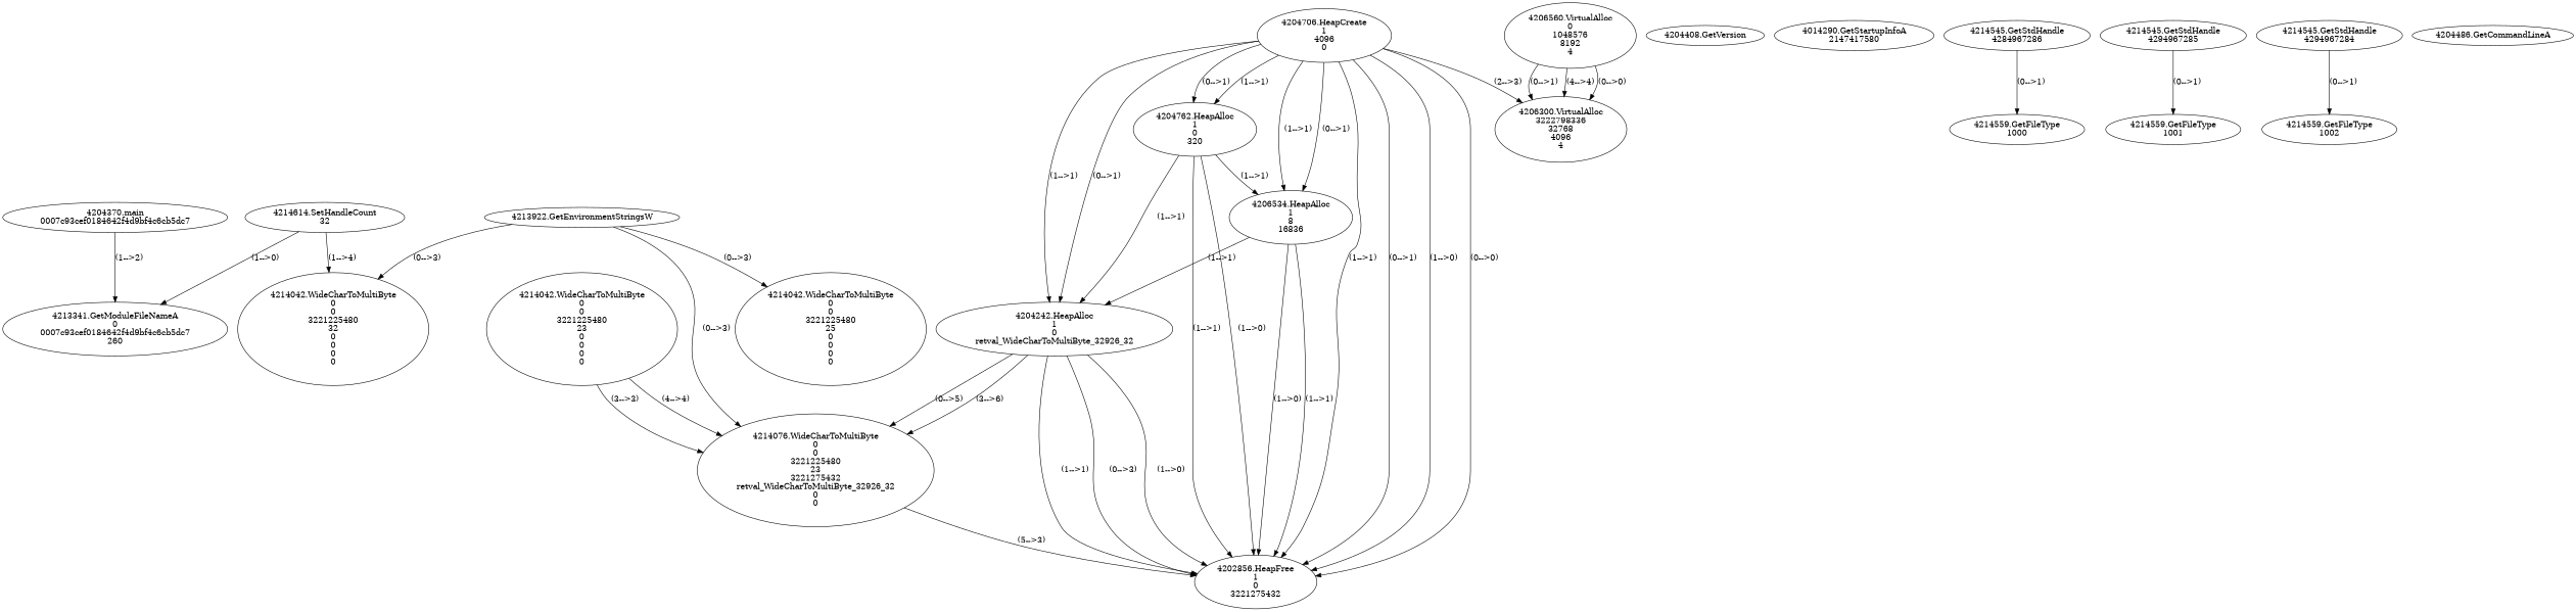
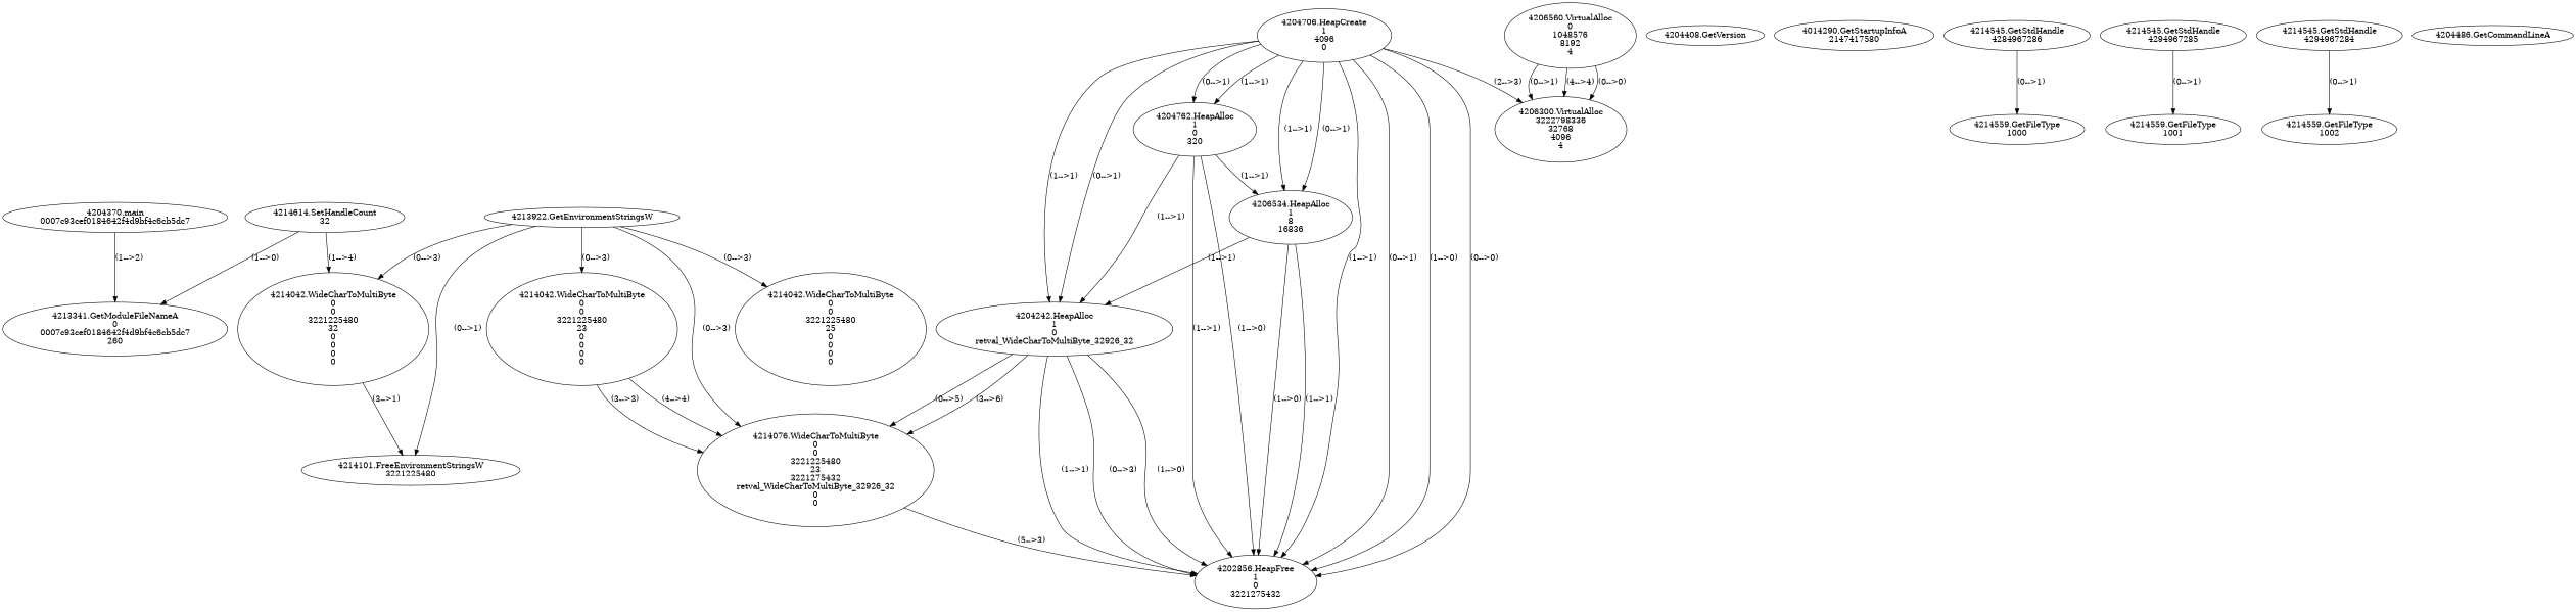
  digraph {
    fontname="DejaVu Serif"
    node [fontname="DejaVu Serif"]
    edge [fontname="DejaVu Serif"]
    n1 [label="4204370.main\n0007c93cef0184642f4d9bf4c6cb5dc7"]
    n2 [label="4213341.GetModuleFileNameA\n0\n0007c93cef0184642f4d9bf4c6cb5dc7\n260"]
    n3 [label="4204408.GetVersion\n"]
    n4 [label="4204706.HeapCreate\n1\n4096\n0"]
    n5 [label="4204762.HeapAlloc\n1\n0\n320"]
    n6 [label="4206534.HeapAlloc\n1\n8\n16836"]
    n7 [label="4206300.VirtualAlloc\n3222798336\n32768\n4096\n4"]
    n8 [label="4204242.HeapAlloc\n1\n0\nretval_WideCharToMultiByte_32926_32"]
    n9 [label="4202856.HeapFree\n1\n0\n3221275432"]
    n10 [label="4214076.WideCharToMultiByte\n0\n0\n3221225480\n23\n3221275432\nretval_WideCharToMultiByte_32926_32\n0\n0"]
    n11 [label="4206560.VirtualAlloc\n0\n1048576\n8192\n4"]
    n12 [label="4014290.GetStartupInfoA\n2147417580"]
    n13 [label="4214545.GetStdHandle\n4284967286"]
    n14 [label="4214559.GetFileType\n1000"]
    n15 [label="4214545.GetStdHandle\n4294967285"]
    n16 [label="4214559.GetFileType\n1001"]
    n17 [label="4214545.GetStdHandle\n4294967284"]
    n18 [label="4214559.GetFileType\n1002"]
    n19 [label="4214614.SetHandleCount\n32"]
    n20 [label="4214042.WideCharToMultiByte\n0\n0\n3221225480\n32\n0\n0\n0\n0"]
+   n21 [label="4214101.FreeEnvironmentStringsW\n3221225480"]
    n22 [label="4204486.GetCommandLineA\n"]
    n23 [label="4213922.GetEnvironmentStringsW\n"]
    n24 [label="4214042.WideCharToMultiByte\n0\n0\n3221225480\n23\n0\n0\n0\n0"]
    n25 [label="4214042.WideCharToMultiByte\n0\n0\n3221225480\n25\n0\n0\n0\n0"]
    n1 -> n2 [label="(1-->2)"]
    n4 -> n5 [label="(1-->1)"]
    n4 -> n5 [label="(0-->1)"]
    n4 -> n6 [label="(1-->1)"]
    n4 -> n6 [label="(0-->1)"]
    n4 -> n7 [label="(2-->3)"]
    n4 -> n8 [label="(1-->1)"]
    n4 -> n8 [label="(0-->1)"]
    n4 -> n9 [label="(1-->1)"]
    n4 -> n9 [label="(0-->1)"]
    n4 -> n9 [label="(1-->0)"]
    n4 -> n9 [label="(0-->0)"]
    n5 -> n6 [label="(1-->1)"]
    n5 -> n8 [label="(1-->1)"]
    n5 -> n9 [label="(1-->1)"]
    n5 -> n9 [label="(1-->0)"]
    n6 -> n8 [label="(1-->1)"]
    n6 -> n9 [label="(1-->1)"]
    n6 -> n9 [label="(1-->0)"]
    n8 -> n9 [label="(1-->1)"]
    n8 -> n9 [label="(0-->3)"]
    n8 -> n9 [label="(1-->0)"]
    n8 -> n10 [label="(0-->5)"]
    n8 -> n10 [label="(3-->6)"]
    n10 -> n9 [label="(5-->3)"]
    n11 -> n7 [label="(0-->1)"]
    n11 -> n7 [label="(4-->4)"]
    n11 -> n7 [label="(0-->0)"]
    n13 -> n14 [label="(0-->1)"]
    n15 -> n16 [label="(0-->1)"]
    n17 -> n18 [label="(0-->1)"]
    n19 -> n2 [label="(1-->0)"]
    n19 -> n20 [label="(1-->4)"]
+   n20 -> n21 [label="(3-->1)"]
    n23 -> n10 [label="(0-->3)"]
    n23 -> n20 [label="(0-->3)"]
+   n23 -> n21 [label="(0-->1)"]
+   n23 -> n24 [label="(0-->3)"]
    n23 -> n25 [label="(0-->3)"]
    n24 -> n10 [label="(3-->3)"]
    n24 -> n10 [label="(4-->4)"]
  }
